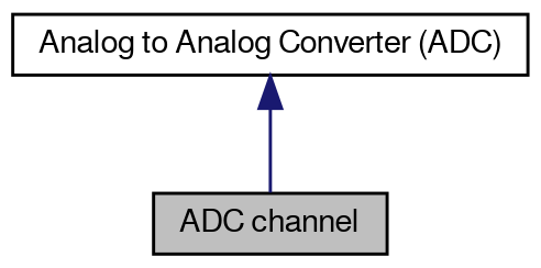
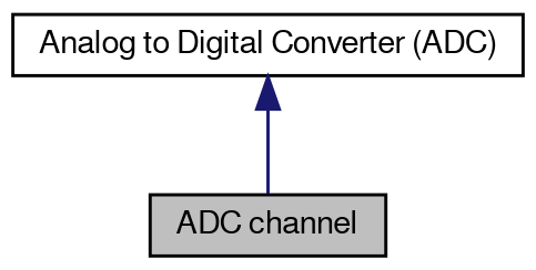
  digraph {
    rankdir=TB
    node [color=black fontname=FreeSans fontsize=10 shape=record style=filled]
    n1 [fillcolor=grey75 fontcolor=black height=0.2 label="ADC channel" width=0.4]
-   n2 [fillcolor=white height=0.2 label="Analog to Analog Converter (ADC)" width=0.4]
+   n2 [fillcolor=white height=0.2 label="Analog to Digital Converter (ADC)" width=0.4]
    n2 -> n1 [color=midnightblue dir=back fontname=FreeSans fontsize=10 labelfontname=FreeSans labelfontsize=10 shape=plaintext style=solid]
  }
